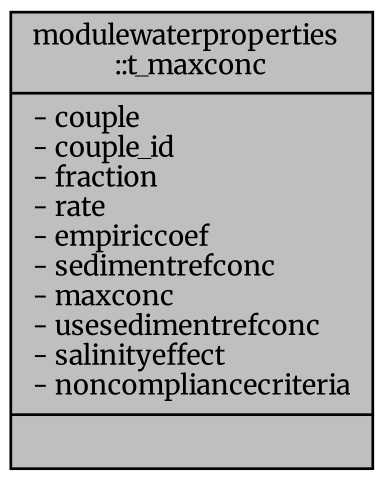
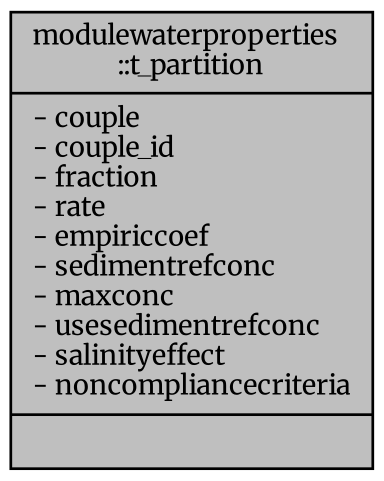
  digraph {
    fontname=Merriweather
-   n1 [color=black fillcolor=grey75 fontcolor=black fontname=Merriweather fontsize=10 height=0.2 label="{modulewaterproperties\l::t_maxconc\n|- couple\l- couple_id\l- fraction\l- rate\l- empiriccoef\l- sedimentrefconc\l- maxconc\l- usesedimentrefconc\l- salinityeffect\l- noncompliancecriteria\l|}" shape=record style=filled width=0.4]
+   n1 [color=black fillcolor=grey75 fontcolor=black fontname=Merriweather fontsize=10 height=0.2 label="{modulewaterproperties\l::t_partition\n|- couple\l- couple_id\l- fraction\l- rate\l- empiriccoef\l- sedimentrefconc\l- maxconc\l- usesedimentrefconc\l- salinityeffect\l- noncompliancecriteria\l|}" shape=record style=filled width=0.4]
  }
